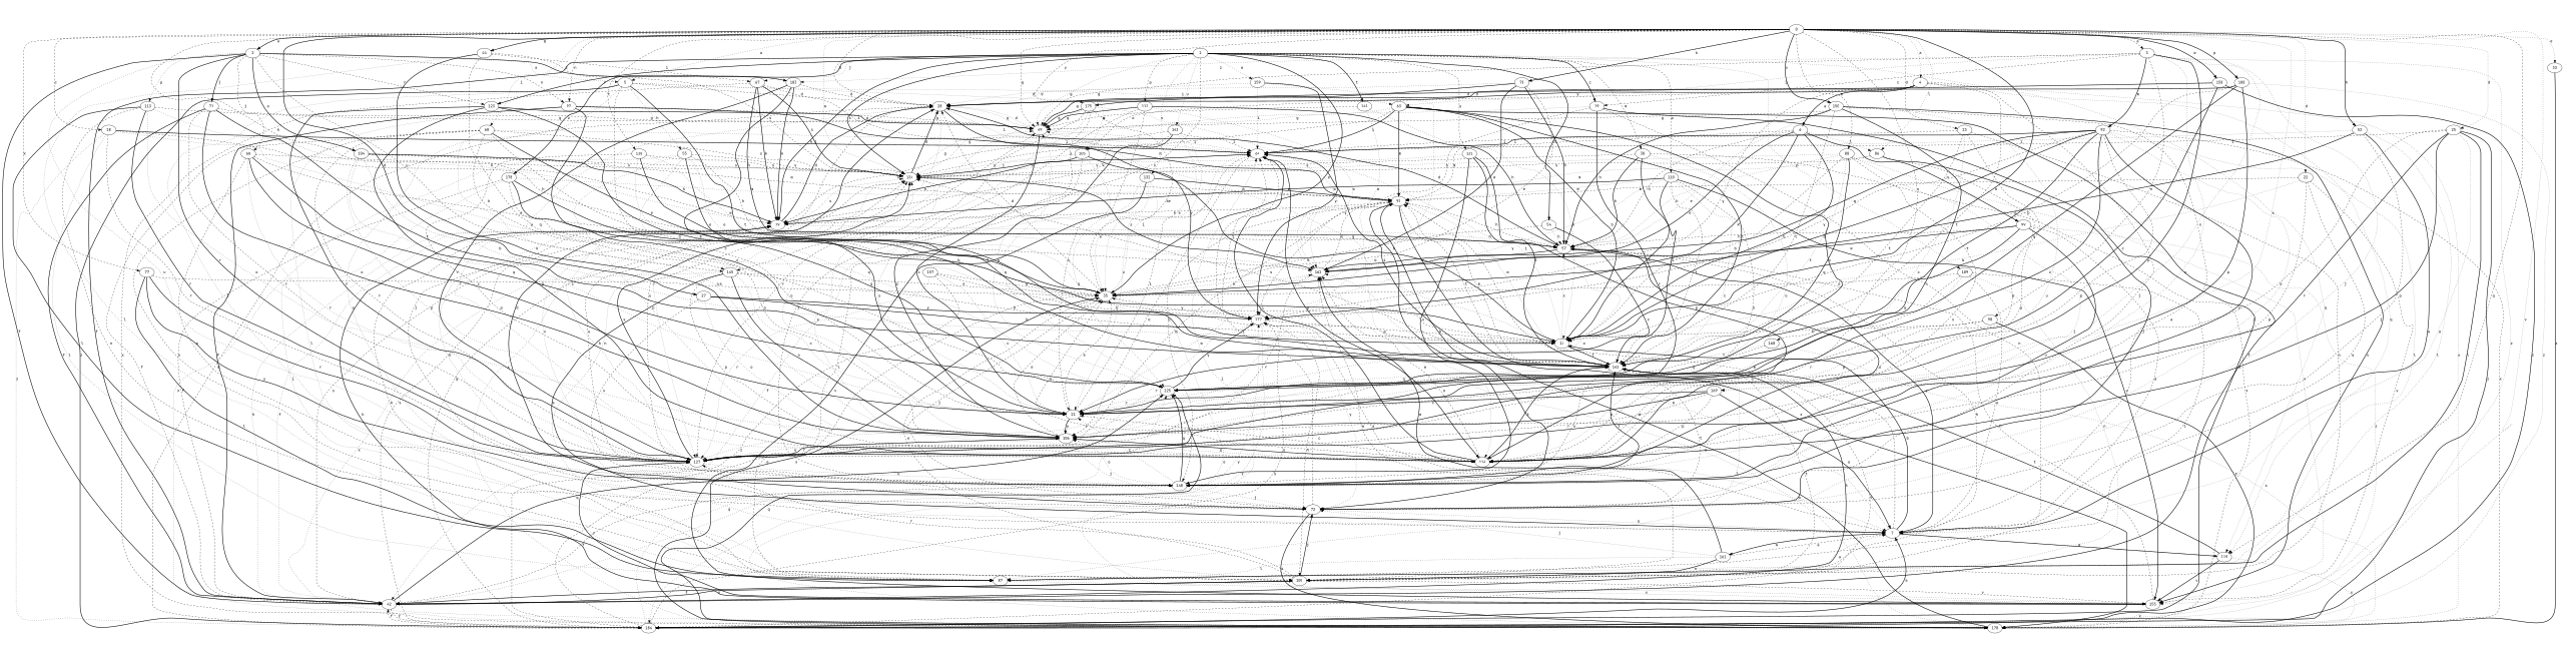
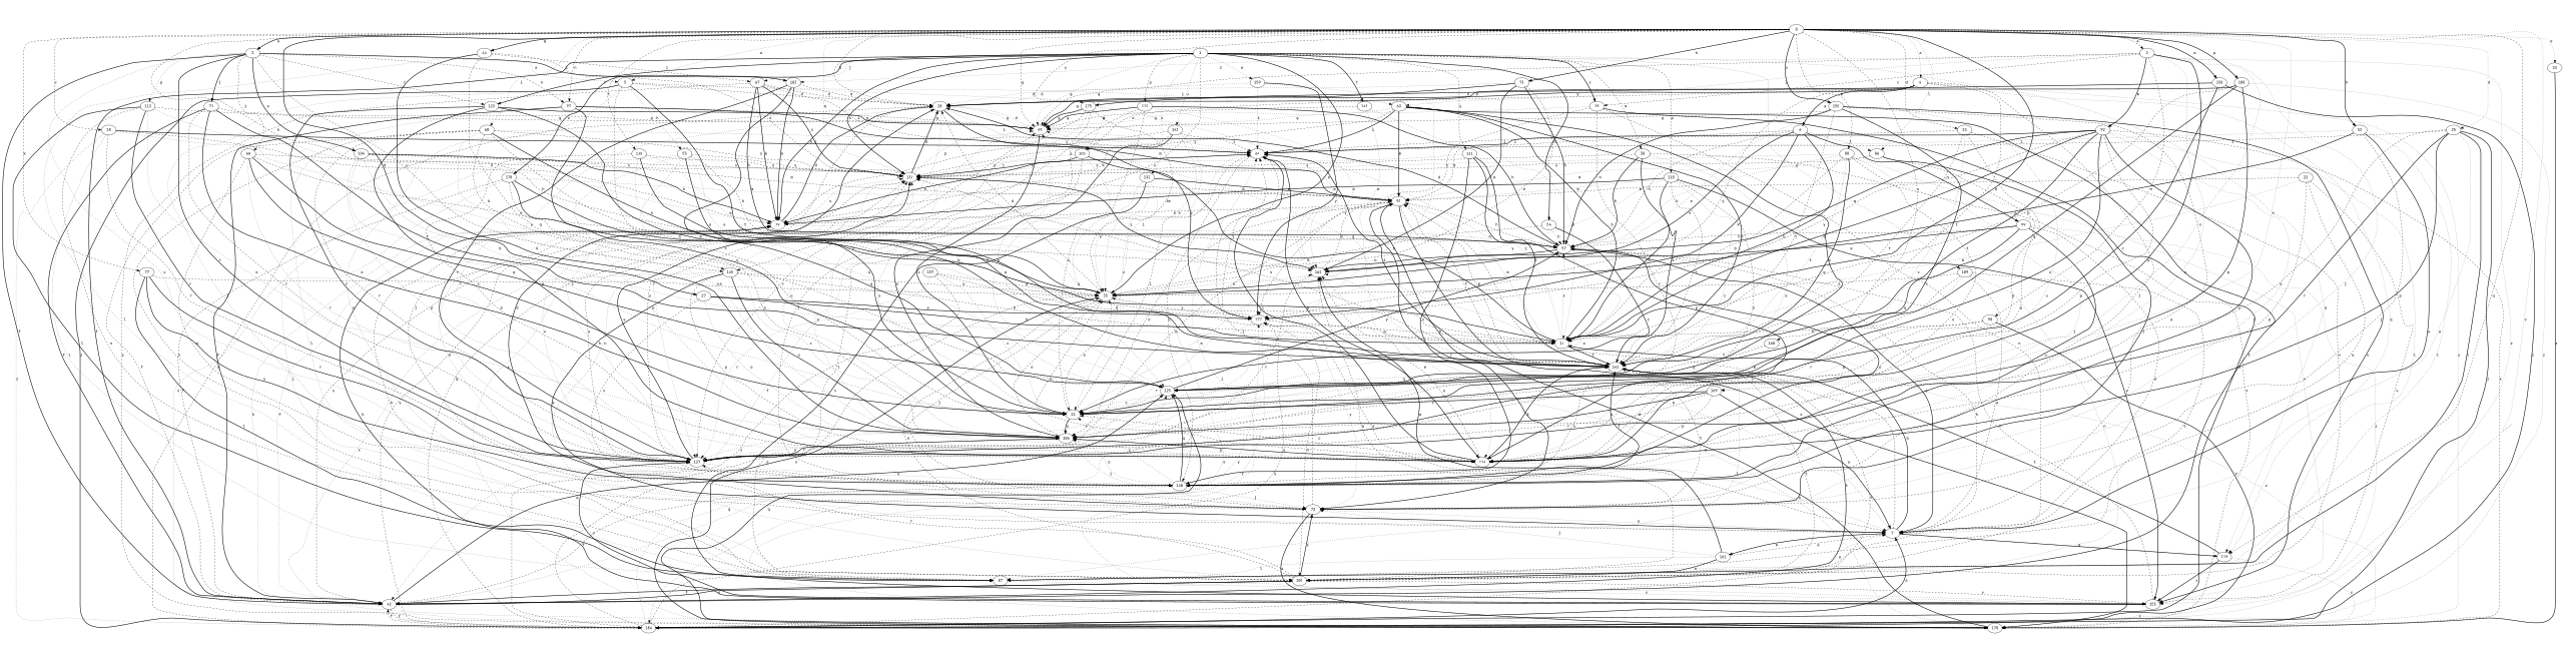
  strict digraph {
    fontname="JetBrains Mono"
    node [fontname="JetBrains Mono"]
    edge [fontname="JetBrains Mono" style=dashed]
    0
    2
    3
    4
    5
    14
    18
    22
    23
    25
    27
    28
    33
    44
    49
    52
    60
    77
    78
    79
    86
    88
    97
    108
    119
    134
    138
    150
    155
    158
    168
    169
    175
    42
    123
    145
    68
    71
    104
    113
    127
    148
    183
    19
    63
    72
    92
    98
    114
    184
    6
    105
    142
    170
    177
    7
    21
    55
    57
    93
    64
    87
    100
    106
    67
    n66 [label=125]
    35
    162
    1
    54
    n71 [label=30]
    109
    110
    112
    131
    132
    141
    143
    159
    178
    161
    99
    157
    0 -> 2 [label=a style=bold]
    0 -> 3 [label=a]
    0 -> 4 [label=a style=dotted]
    0 -> 5 [label=a style=dotted]
    0 -> 14 [label=b style=bold]
    0 -> 18 [label=c]
-   0 -> 22 [label=d style=dotted]
    0 -> 23 [label=d]
    0 -> 25 [label=d style=dotted]
    0 -> 27 [label=d style=bold]
    0 -> 28 [label=d]
    0 -> 33 [label=e style=dotted]
    0 -> 44 [label=g style=bold]
    0 -> 49 [label=g]
    0 -> 52 [label=h style=bold]
    0 -> 60 [label=i style=dotted]
    0 -> 77 [label=k]
    0 -> 78 [label=k style=bold]
    0 -> 79 [label=k]
    0 -> 86 [label=l style=dotted]
    0 -> 88 [label=m]
    0 -> 97 [label=n]
    0 -> 108 [label=p style=bold]
    0 -> 119 [label=q]
    0 -> 134 [label=w style=dotted]
    0 -> 138 [label=t]
    0 -> 150 [label=v style=bold]
    0 -> 155 [label=v style=dotted]
    0 -> 158 [label=w style=bold]
    0 -> 168 [label=x]
    0 -> 169 [label=x style=dotted]
    0 -> 175 [label=y]
    2 -> 5 [label=a style=dotted]
    2 -> 97 [label=n]
    2 -> 42 [label=f style=bold]
    2 -> 123 [label=r]
    2 -> 145 [label=u]
    2 -> 68 [label=j]
    2 -> 71 [label=j style=bold]
    2 -> 104 [label=o style=bold]
    2 -> 113 [label=p style=dotted]
    2 -> 127 [label=r style=bold]
    2 -> 148 [label=u style=dotted]
    2 -> 183 [label=z style=bold]
    3 -> 49 [label=g]
    3 -> 169 [label=x style=dotted]
    3 -> 148 [label=u style=dotted]
    3 -> 183 [label=z style=dotted]
    3 -> 19 [label=c]
    3 -> 63 [label=i style=dotted]
    3 -> 72 [label=j style=dotted]
    3 -> 92 [label=m style=bold]
    3 -> 98 [label=n]
    3 -> 114 [label=p style=bold]
    3 -> 184 [label=z style=dotted]
    4 -> 119 [label=q style=dotted]
    4 -> 175 [label=y style=bold]
    4 -> 72 [label=j]
    4 -> 6 [label=a style=bold]
    4 -> 105 [label=o]
    4 -> 142 [label=t]
    4 -> 170 [label=x style=dotted]
    4 -> 177 [label=y]
    5 -> 28 [label=d]
    5 -> 63 [label=i style=dotted]
    5 -> 72 [label=j style=dotted]
    5 -> 184 [label=z style=bold]
    5 -> 105 [label=o style=dotted]
    5 -> 142 [label=t style=bold]
    5 -> 7 [label=a style=dotted]
    5 -> 21 [label=c]
    5 -> 55 [label=h style=dotted]
    14 -> 49 [label=g style=dotted]
    14 -> 142 [label=t style=bold]
    14 -> 57 [label=x style=dotted]
    14 -> 93 [label=m style=dotted]
    14 -> 64 [label=i style=dotted]
    18 -> 127 [label=r]
    18 -> 184 [label=z style=dotted]
    18 -> 177 [label=y style=dotted]
    18 -> 57 [label=h]
    18 -> 64 [label=i style=bold]
    18 -> 87 [label=l style=dotted]
    22 -> 14 [label=b style=dotted]
    22 -> 155 [label=v]
    22 -> 114 [label=p]
    22 -> 7 [label=a]
    22 -> 93 [label=m]
    23 -> 114 [label=p]
    23 -> 142 [label=t]
    23 -> 21 [label=c style=dotted]
    23 -> 64 [label=i]
    23 -> 100 [label=n]
    25 -> 127 [label=r style=bold]
    25 -> 114 [label=p style=bold]
    25 -> 184 [label=z style=bold]
    25 -> 7 [label=a style=dotted]
    25 -> 64 [label=i]
    25 -> 87 [label=l style=bold]
    25 -> 106 [label=o]
    27 -> 14 [label=b style=bold]
    27 -> 148 [label=u]
    27 -> 177 [label=y style=bold]
    27 -> 106 [label=o style=dotted]
    28 -> 49 [label=g style=dotted]
    28 -> 127 [label=r style=dotted]
    28 -> 72 [label=j]
    28 -> 170 [label=x style=dotted]
    28 -> 177 [label=y style=bold]
    28 -> 64 [label=i style=dotted]
    33 -> 170 [label=x style=bold]
    44 -> 134 [label=s]
    44 -> 87 [label=l style=dotted]
    44 -> 106 [label=o style=bold]
    44 -> 67 [label=i]
    44 -> n66 [label=q]
    49 -> 28 [label=d style=dotted]
    49 -> 21 [label=c style=bold]
    49 -> 64 [label=i style=dotted]
    52 -> 72 [label=j]
    52 -> 7 [label=a style=bold]
    52 -> 64 [label=i style=dotted]
    52 -> 87 [label=l style=dotted]
    52 -> 35 [label=e style=bold]
    60 -> 14 [label=b]
    60 -> 134 [label=s]
    60 -> 42 [label=f]
    60 -> 145 [label=k]
    60 -> 127 [label=r]
    60 -> 64 [label=i style=dotted]
    60 -> 100 [label=n]
    60 -> 106 [label=o style=dotted]
    60 -> 35 [label=e style=bold]
    77 -> 127 [label=r style=bold]
    77 -> 148 [label=u style=bold]
    77 -> 87 [label=l style=bold]
    77 -> 35 [label=e]
    78 -> 28 [label=d style=dotted]
    78 -> 49 [label=g style=bold]
    78 -> 57 [label=h style=bold]
    78 -> 35 [label=e]
    78 -> 162 [label=w style=bold]
    79 -> 28 [label=d style=bold]
    79 -> 134 [label=s style=dotted]
    79 -> 42 [label=f style=dotted]
    79 -> 57 [label=h style=dotted]
    86 -> 134 [label=s]
    86 -> 72 [label=j style=bold]
    86 -> 114 [label=p]
    86 -> 93 [label=m style=dotted]
    88 -> 14 [label=b]
    88 -> 134 [label=s style=dotted]
    88 -> 155 [label=v style=dotted]
    88 -> 148 [label=u]
    88 -> 72 [label=j style=dotted]
    88 -> 142 [label=t style=dotted]
    88 -> 57 [label=h style=dotted]
    88 -> n66 [label=q style=bold]
    97 -> 49 [label=g]
    97 -> 42 [label=f style=bold]
    97 -> 21 [label=c style=bold]
    97 -> 93 [label=m style=bold]
    97 -> 87 [label=l style=dotted]
    108 -> 14 [label=b]
    108 -> 28 [label=d style=bold]
    108 -> 114 [label=p style=bold]
    108 -> 184 [label=z style=dotted]
    108 -> n66 [label=q style=bold]
    119 -> 155 [label=v style=bold]
    119 -> 142 [label=t style=bold]
    119 -> 170 [label=x style=dotted]
    134 -> 28 [label=d style=bold]
    134 -> 49 [label=g style=dotted]
    134 -> 148 [label=u style=dotted]
    134 -> 93 [label=m]
    134 -> 64 [label=i style=dotted]
    138 -> 134 [label=s]
    138 -> 114 [label=p]
    138 -> n66 [label=q style=dotted]
    138 -> 35 [label=e style=bold]
    138 -> 162 [label=w style=dotted]
    150 -> 49 [label=g]
    150 -> 155 [label=v style=bold]
    150 -> 127 [label=r style=bold]
    150 -> 148 [label=u style=dotted]
    150 -> 142 [label=t]
    150 -> 7 [label=a]
    150 -> 57 [label=h style=bold]
    150 -> 35 [label=e style=dotted]
    155 -> 79 [label=k style=bold]
    155 -> 127 [label=r style=bold]
    155 -> 170 [label=x style=dotted]
    155 -> 57 [label=h]
    155 -> 64 [label=i style=dotted]
    158 -> 28 [label=d style=bold]
    158 -> 184 [label=z style=bold]
    158 -> 21 [label=c style=bold]
    168 -> 142 [label=t style=dotted]
    168 -> 170 [label=x style=dotted]
    168 -> 106 [label=o style=dotted]
    168 -> n66 [label=q]
    169 -> 127 [label=r]
    169 -> 114 [label=p]
    169 -> 7 [label=a style=bold]
    169 -> 21 [label=c style=bold]
    169 -> 106 [label=o style=bold]
    175 -> 49 [label=g style=bold]
    175 -> 127 [label=r style=dotted]
    175 -> 148 [label=u]
    175 -> 72 [label=j]
    175 -> 100 [label=n style=dotted]
    175 -> 35 [label=e]
    175 -> 162 [label=w style=dotted]
    42 -> 79 [label=k style=dotted]
    42 -> 134 [label=s]
    42 -> 184 [label=z]
    42 -> 142 [label=t style=bold]
    42 -> 177 [label=y style=dotted]
    42 -> 100 [label=n style=bold]
    42 -> n66 [label=q style=bold]
    123 -> 49 [label=g style=bold]
    123 -> 127 [label=r style=bold]
    123 -> 114 [label=p style=bold]
    123 -> 142 [label=t style=bold]
    145 -> 14 [label=b]
    145 -> 114 [label=p]
    145 -> 170 [label=x style=dotted]
    145 -> 7 [label=a style=bold]
    145 -> 21 [label=c style=dotted]
    145 -> 106 [label=o style=bold]
    145 -> 35 [label=e]
    68 -> 134 [label=s]
    68 -> 127 [label=r style=dotted]
    68 -> 7 [label=a]
    68 -> 21 [label=c style=bold]
    68 -> n66 [label=q style=bold]
    68 -> 162 [label=e]
    71 -> 49 [label=g]
    71 -> 42 [label=f style=bold]
    71 -> 127 [label=r]
    71 -> 142 [label=t style=bold]
    71 -> 106 [label=o style=bold]
    104 -> 14 [label=b style=dotted]
    104 -> 79 [label=k style=bold]
    104 -> 134 [label=s]
    104 -> 114 [label=p style=dotted]
    104 -> 21 [label=c style=dotted]
    104 -> 93 [label=m]
    113 -> 49 [label=g]
    113 -> 79 [label=k style=dotted]
    113 -> 127 [label=r style=bold]
    113 -> 87 [label=l style=bold]
    113 -> 100 [label=n]
    113 -> 106 [label=o style=dotted]
    127 -> 79 [label=k style=dotted]
    127 -> 134 [label=s style=bold]
    127 -> 148 [label=u style=dotted]
    127 -> 93 [label=m]
    127 -> 106 [label=o style=dotted]
    148 -> 79 [label=k style=dotted]
    148 -> 134 [label=s]
    148 -> 42 [label=f]
    148 -> 72 [label=j style=dotted]
    148 -> 142 [label=t style=bold]
    148 -> 21 [label=c style=dotted]
    148 -> 106 [label=o style=dotted]
    148 -> n66 [label=q style=bold]
    183 -> 28 [label=d]
    183 -> 79 [label=k style=bold]
    183 -> 127 [label=r style=bold]
    183 -> 21 [label=c style=bold]
    19 -> 49 [label=g style=dotted]
-   19 -> 127 [label=r style=bold]
+   19 -> 127 [label=r]
    19 -> 184 [label=z style=bold]
    19 -> 177 [label=y]
    19 -> 100 [label=n]
    63 -> 14 [label=b style=bold]
-   63 -> 134 [label=g style=dotted]
+   63 -> 49 [label=g style=dotted]
    63 -> 79 [label=k]
    63 -> 42 [label=f style=bold]
    63 -> 142 [label=t style=bold]
    63 -> 21 [label=c style=bold]
    63 -> 93 [label=m style=bold]
    63 -> 64 [label=i style=bold]
    72 -> 28 [label=d style=bold]
    72 -> 142 [label=t]
    72 -> 170 [label=x style=bold]
    72 -> 177 [label=y style=dotted]
    72 -> 7 [label=a style=dotted]
    72 -> 64 [label=i]
    92 -> 14 [label=b style=bold]
    92 -> 148 [label=u style=bold]
    92 -> 72 [label=j style=dotted]
    92 -> 114 [label=p]
    92 -> 142 [label=t style=bold]
    92 -> 170 [label=x]
    92 -> 177 [label=y]
    92 -> 21 [label=c style=bold]
    92 -> 64 [label=i style=bold]
    92 -> 87 [label=l style=dotted]
    92 -> 162 [label=w style=bold]
    98 -> 14 [label=b]
    98 -> 184 [label=z style=bold]
    98 -> 106 [label=o]
    114 -> 134 [label=s style=dotted]
    114 -> 142 [label=t style=bold]
    114 -> 7 [label=a style=dotted]
    114 -> 21 [label=c]
    114 -> 64 [label=i style=bold]
    114 -> 106 [label=o style=bold]
    114 -> 35 [label=e]
    114 -> 162 [label=w]
    184 -> 28 [label=d]
    184 -> 49 [label=g]
    184 -> 134 [label=s]
    184 -> 42 [label=f]
    184 -> 142 [label=t]
    184 -> 177 [label=y]
    184 -> 7 [label=a style=bold]
    184 -> n66 [label=q style=dotted]
    184 -> 35 [label=e]
    6 -> 14 [label=b style=bold]
    6 -> 86 [label=l style=dotted]
    6 -> 177 [label=k style=bold]
    6 -> 57 [label=h]
    6 -> 93 [label=m]
    6 -> 35 [label=e style=bold]
    6 -> 99 [label=n style=bold]
    105 -> 14 [label=b style=bold]
    105 -> 79 [label=k style=bold]
    105 -> 134 [label=s style=dotted]
    105 -> 87 [label=l]
    105 -> n66 [label=q style=dotted]
    142 -> 134 [label=s]
    142 -> 148 [label=u]
    142 -> 93 [label=m]
    142 -> 64 [label=i style=bold]
    142 -> 87 [label=l style=dotted]
    142 -> n66 [label=q style=dotted]
    170 -> 93 [label=m style=bold]
    170 -> n66 [label=q style=bold]
    170 -> 35 [label=e style=dotted]
    170 -> 162 [label=w style=dotted]
    177 -> 14 [label=b]
    177 -> 127 [label=r style=dotted]
    177 -> 184 [label=z style=dotted]
    177 -> 7 [label=a]
    177 -> 64 [label=i]
    177 -> 100 [label=n]
    7 -> 14 [label=b style=bold]
    7 -> 119 [label=q style=bold]
    7 -> 93 [label=m]
    7 -> 162 [label=w style=dotted]
    7 -> 161 [label=w style=bold]
    21 -> 134 [label=s style=dotted]
    21 -> 64 [label=i]
    21 -> 106 [label=o style=bold]
    21 -> 35 [label=e]
    21 -> 162 [label=w style=dotted]
    55 -> 134 [label=s]
    55 -> 114 [label=p style=dotted]
    55 -> 142 [label=t style=bold]
    55 -> 170 [label=x style=dotted]
    55 -> 57 [label=h]
    55 -> 106 [label=o style=dotted]
    55 -> 35 [label=e style=dotted]
    57 -> 28 [label=d style=bold]
    57 -> 148 [label=u style=bold]
    57 -> 7 [label=a style=bold]
    57 -> 106 [label=o style=dotted]
    57 -> 162 [label=w style=bold]
    93 -> 79 [label=k]
    93 -> 72 [label=j style=bold]
    93 -> 114 [label=p style=dotted]
    93 -> 142 [label=t]
    93 -> 170 [label=x style=bold]
    93 -> 57 [label=h]
    93 -> 106 [label=o]
    64 -> 134 [label=s style=bold]
    64 -> 148 [label=u]
    64 -> 114 [label=p style=bold]
    87 -> 79 [label=k]
    87 -> 155 [label=v style=dotted]
    100 -> 155 [label=v]
    100 -> 42 [label=f style=bold]
    100 -> 127 [label=r]
    100 -> 72 [label=j style=bold]
    100 -> 142 [label=t]
    100 -> 7 [label=a style=dotted]
    100 -> 57 [label=h]
    100 -> 35 [label=e]
    100 -> 162 [label=w]
    106 -> 127 [label=r style=bold]
    106 -> 72 [label=j style=dotted]
    106 -> 114 [label=p style=dotted]
    106 -> 35 [label=e]
+   67 -> 28 [label=d]
    67 -> 79 [label=k style=bold]
    67 -> 134 [label=s style=bold]
    67 -> 170 [label=x]
    67 -> 57 [label=h style=bold]
    67 -> 64 [label=i]
    n66 -> 49 [label=g style=dotted]
    n66 -> 127 [label=r style=dotted]
-   n66 -> 177 [label=y style=bold]
+   n66 -> 57 [label=y style=bold]
    n66 -> 21 [label=c style=dotted]
    35 -> 28 [label=d]
    35 -> 72 [label=j]
    35 -> 170 [label=x style=bold]
    35 -> 177 [label=y]
    35 -> 64 [label=i style=dotted]
    162 -> 134 [label=s style=bold]
    162 -> 127 [label=r]
    162 -> 93 [label=m]
    162 -> 35 [label=e style=dotted]
    1 -> 49 [label=g style=dotted]
    1 -> 79 [label=k style=bold]
    1 -> 119 [label=q style=dotted]
    1 -> 134 [label=s style=bold]
    1 -> 42 [label=f style=bold]
    1 -> 123 [label=r style=bold]
    1 -> 145 [label=u]
    1 -> 19 [label=c style=bold]
    1 -> 67 [label=j style=dotted]
    1 -> 35 [label=e style=bold]
    1 -> 54 [label=h style=bold]
    1 -> n71 [label=m]
    1 -> 109 [label=p style=dotted]
    1 -> 110 [label=p]
    1 -> 112 [label=p]
    1 -> 131 [label=s]
    1 -> 132 [label=s style=dotted]
    1 -> 141 [label=t style=bold]
    1 -> 143 [label=u style=dotted]
    1 -> 159 [label=w style=dotted]
    1 -> 178 [label=z style=bold]
    54 -> 21 [label=c style=bold]
    54 -> 57 [label=h style=dotted]
    54 -> 35 [label=e]
    n71 -> 134 [label=s]
    n71 -> 142 [label=t style=bold]
    n71 -> 170 [label=x]
    n71 -> 57 [label=h style=bold]
    n71 -> 106 [label=o style=dotted]
    109 -> 127 [label=r]
    109 -> 114 [label=p style=dotted]
    109 -> 7 [label=a]
    109 -> 87 [label=l]
    109 -> 100 [label=n style=dotted]
    109 -> 35 [label=e]
    110 -> 14 [label=b style=bold]
    110 -> 79 [label=k style=bold]
    110 -> 155 [label=v style=bold]
    110 -> 142 [label=t]
    110 -> 177 [label=y style=dotted]
    110 -> 21 [label=c style=dotted]
    110 -> 93 [label=m style=dotted]
    110 -> 106 [label=o]
    112 -> 49 [label=g style=bold]
    112 -> 127 [label=r]
    112 -> 21 [label=c]
    112 -> 57 [label=h style=bold]
    112 -> 162 [label=w style=dotted]
    131 -> 134 [label=s style=dotted]
    131 -> 148 [label=u style=bold]
    131 -> 114 [label=p style=bold]
    131 -> 142 [label=t style=bold]
    132 -> 155 [label=v style=bold]
    132 -> 42 [label=f style=dotted]
    132 -> 93 [label=m style=bold]
    132 -> n66 [label=q style=dotted]
    132 -> 35 [label=e style=dotted]
    141 -> 14 [label=b style=dotted]
    141 -> 49 [label=g]
    141 -> 162 [label=w style=dotted]
    143 -> 79 [label=k]
    143 -> 134 [label=s]
    143 -> 21 [label=c style=dotted]
    143 -> 64 [label=i]
    143 -> 106 [label=o style=bold]
    143 -> 35 [label=e style=dotted]
    159 -> 28 [label=d style=dotted]
    159 -> 177 [label=y style=bold]
    159 -> 64 [label=i style=dotted]
    159 -> 106 [label=o style=dotted]
    178 -> 14 [label=b style=bold]
    178 -> 42 [label=f]
    178 -> 93 [label=m style=dotted]
    178 -> 100 [label=i style=dotted]
    178 -> 106 [label=o]
    178 -> n66 [label=q style=bold]
    161 -> 72 [label=j style=dotted]
    161 -> 7 [label=a]
    161 -> 87 [label=l style=dotted]
    161 -> 100 [label=n style=bold]
    161 -> 162 [label=w style=bold]
    99 -> 148 [label=u style=bold]
    99 -> 184 [label=z style=dotted]
    99 -> 7 [label=a]
    99 -> 57 [label=h]
    99 -> n66 [label=q style=bold]
    99 -> 162 [label=w style=bold]
    157 -> 14 [label=b]
    157 -> 127 [label=r style=dotted]
    157 -> 184 [label=z]
    157 -> 21 [label=c style=dotted]
    157 -> 35 [label=q]
  }
